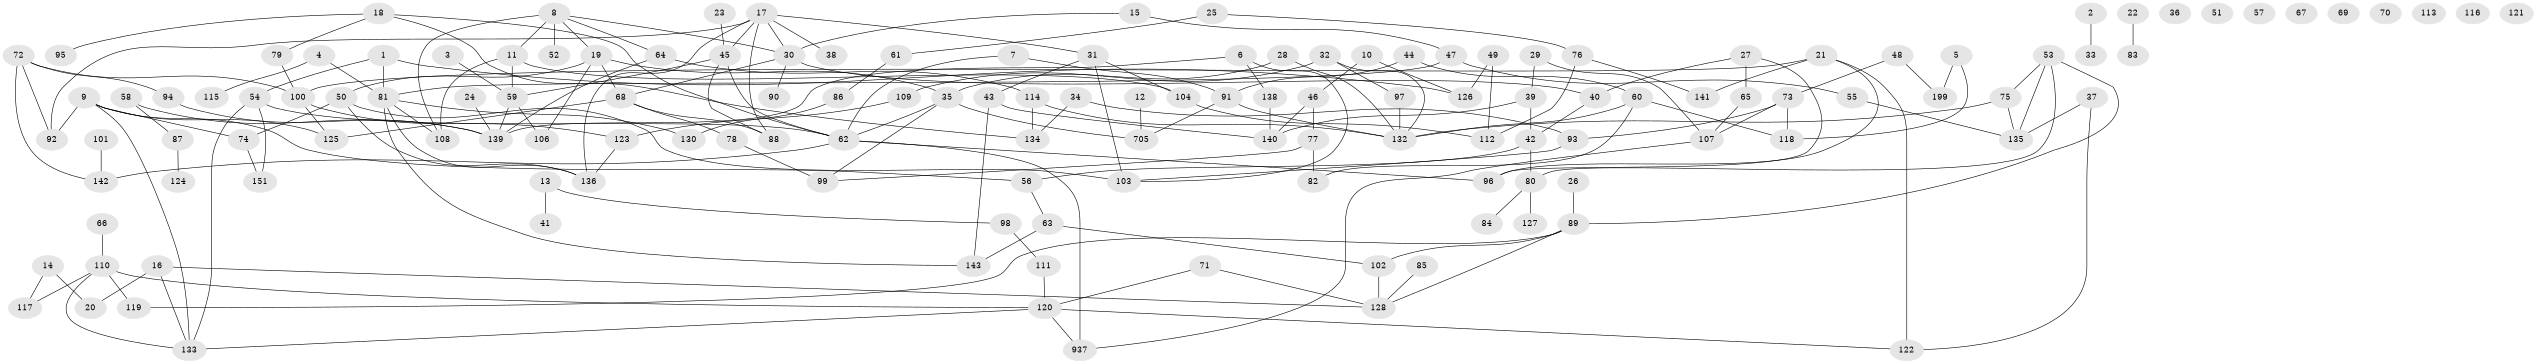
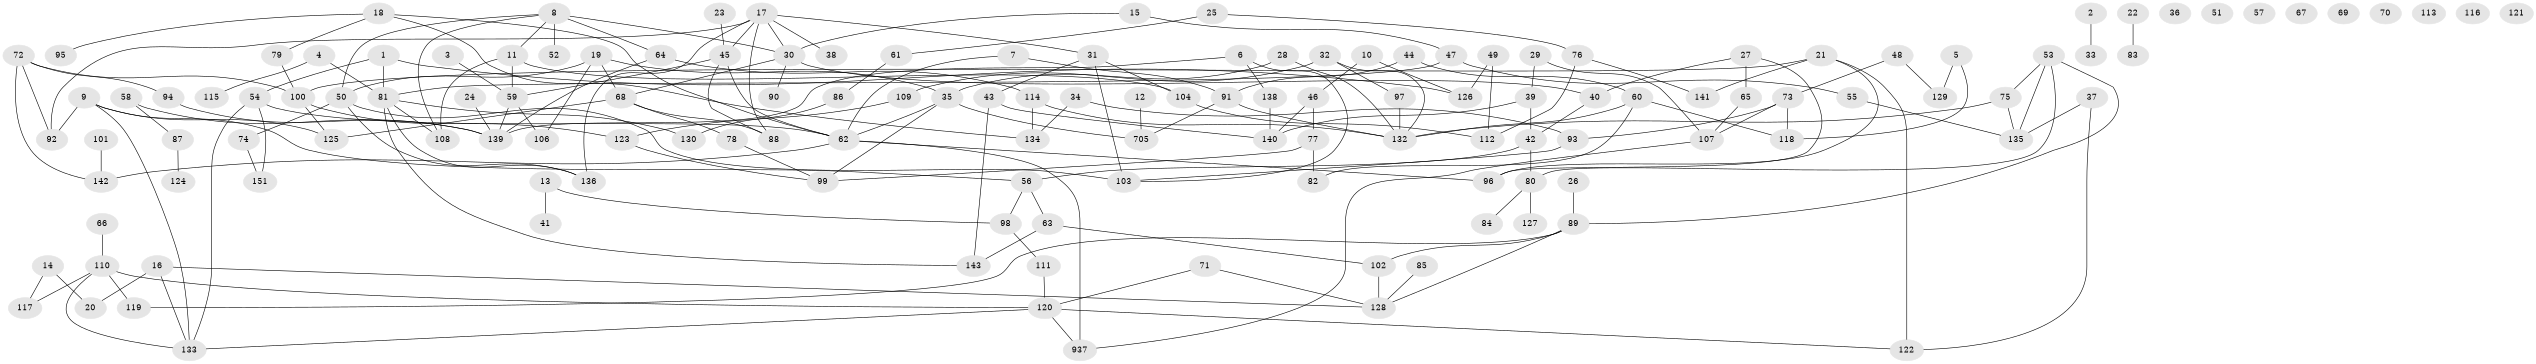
  graph {
    node [color=gray90 style=filled]
    1
    54
    81
    126
    62
    133
    n7 [label=151]
    108
    136
    143
    130
    2
    33
    3
    59
    139
    106
    4
    115
    5
    118
-   129 [label=199]
+   129
    6
    103
    138
    140
    7
    91
    96
    n30 [label=937]
    142
    n32 [label=705]
    132
    8
    11
    19
    30
    52
    64
    104
    35
    50
    68
    40
    90
    114
    9
    56
    74
    92
    125
    98
    63
    10
    46
    77
    112
    12
    13
    41
    111
    14
    20
    117
    15
    47
    55
    16
    128
    17
    31
    38
    45
    88
    43
    18
    79
    95
    134
    100
    99
    78
    21
    122
    141
    123
    22
    83
    23
    24
    25
    61
    76
    86
    26
    89
    102
    119
    27
    65
    42
    107
    28
    29
    39
    32
    97
    109
    34
    93
    36
    37
    135
    80
    84
    127
    44
    60
    82
    66
    110
    48
    73
    49
    51
    53
    75
    57
    58
    87
    124
    120
    67
    69
    70
    71
    72
    94
    85
    101
    113
    116
    121
    1 -- 54
    1 -- 81
    1 -- 126
    54 -- 62
    54 -- 133
    54 -- n7
    81 -- 108
    81 -- 136
    81 -- 143
    81 -- 130
    62 -- 96
    62 -- n30
    62 -- 142
    2 -- 33
    3 -- 59
    59 -- 139
    59 -- 106
    4 -- 81
    4 -- 115
    5 -- 118
    5 -- 129
    6 -- 139
    6 -- 103
    6 -- 138
    138 -- 140
    7 -- 62
    7 -- 91
    91 -- n32
    91 -- 132
    8 -- 108
    8 -- 11
-   8 -- 19
+   8 -- 50
    8 -- 30
    8 -- 52
    8 -- 64
    11 -- 108
    11 -- 59
    11 -- 104
    19 -- 106
    19 -- 35
    19 -- 50
    19 -- 68
    30 -- 68
    30 -- 40
    30 -- 90
    64 -- 139
    64 -- 114
    104 -- 112
    35 -- 62
    35 -- n32
    35 -- 99
    50 -- 136
    50 -- 103
    50 -- 74
    68 -- 125
    68 -- 88
    68 -- 78
    40 -- 42
    114 -- 132
    114 -- 134
    9 -- 133
    9 -- 56
-   9 -- 74
    9 -- 92
    9 -- 125
+   56 -- 98
    56 -- 63
    74 -- n7
    98 -- 111
    63 -- 143
    63 -- 102
    10 -- 126
    10 -- 46
    46 -- 140
    46 -- 77
    77 -- 99
    77 -- 82
    12 -- n32
    13 -- 98
    13 -- 41
    111 -- 120
    14 -- 20
    14 -- 117
    15 -- 30
    15 -- 47
    47 -- 81
    47 -- 55
    55 -- 135
    16 -- 133
    16 -- 20
    16 -- 128
    17 -- 136
    17 -- 30
    17 -- 92
    17 -- 31
    17 -- 38
    17 -- 45
    17 -- 88
    31 -- 103
    31 -- 104
    31 -- 43
    45 -- 62
    45 -- 59
    45 -- 88
    43 -- 143
    43 -- 140
    18 -- 62
    18 -- 79
    18 -- 95
    18 -- 134
    79 -- 100
    100 -- 125
    100 -- 123
    78 -- 99
    21 -- 96
    21 -- 100
    21 -- 122
    21 -- 141
-   123 -- 136
+   123 -- 99
    22 -- 83
    23 -- 45
    24 -- 139
    25 -- 61
    25 -- 76
    61 -- 86
    76 -- 112
    76 -- 141
    86 -- 130
    26 -- 89
    89 -- 128
    89 -- 102
    89 -- 119
    102 -- 128
    27 -- 96
    27 -- 40
    27 -- 65
    65 -- 107
    42 -- 56
    42 -- 80
    107 -- n30
    28 -- 132
    28 -- 35
    29 -- 107
    29 -- 39
    39 -- 140
    39 -- 42
    32 -- 132
    32 -- 97
    32 -- 109
    97 -- 132
    109 -- 123
    34 -- 134
    34 -- 93
    93 -- 103
    37 -- 122
    37 -- 135
    80 -- 84
    80 -- 127
    44 -- 91
    44 -- 60
    60 -- 118
    60 -- 132
    60 -- 82
    66 -- 110
    110 -- 133
    110 -- 117
    110 -- 119
    110 -- 120
    48 -- 129
    48 -- 73
    73 -- 118
    73 -- 107
    73 -- 93
    49 -- 126
    49 -- 112
    53 -- 89
    53 -- 135
    53 -- 80
    53 -- 75
    75 -- 132
    75 -- 135
    58 -- 139
    58 -- 87
    87 -- 124
    120 -- 133
    120 -- n30
    120 -- 122
    71 -- 128
    71 -- 120
    72 -- 142
    72 -- 92
    72 -- 100
    72 -- 94
    94 -- 139
    85 -- 128
    101 -- 142
  }
